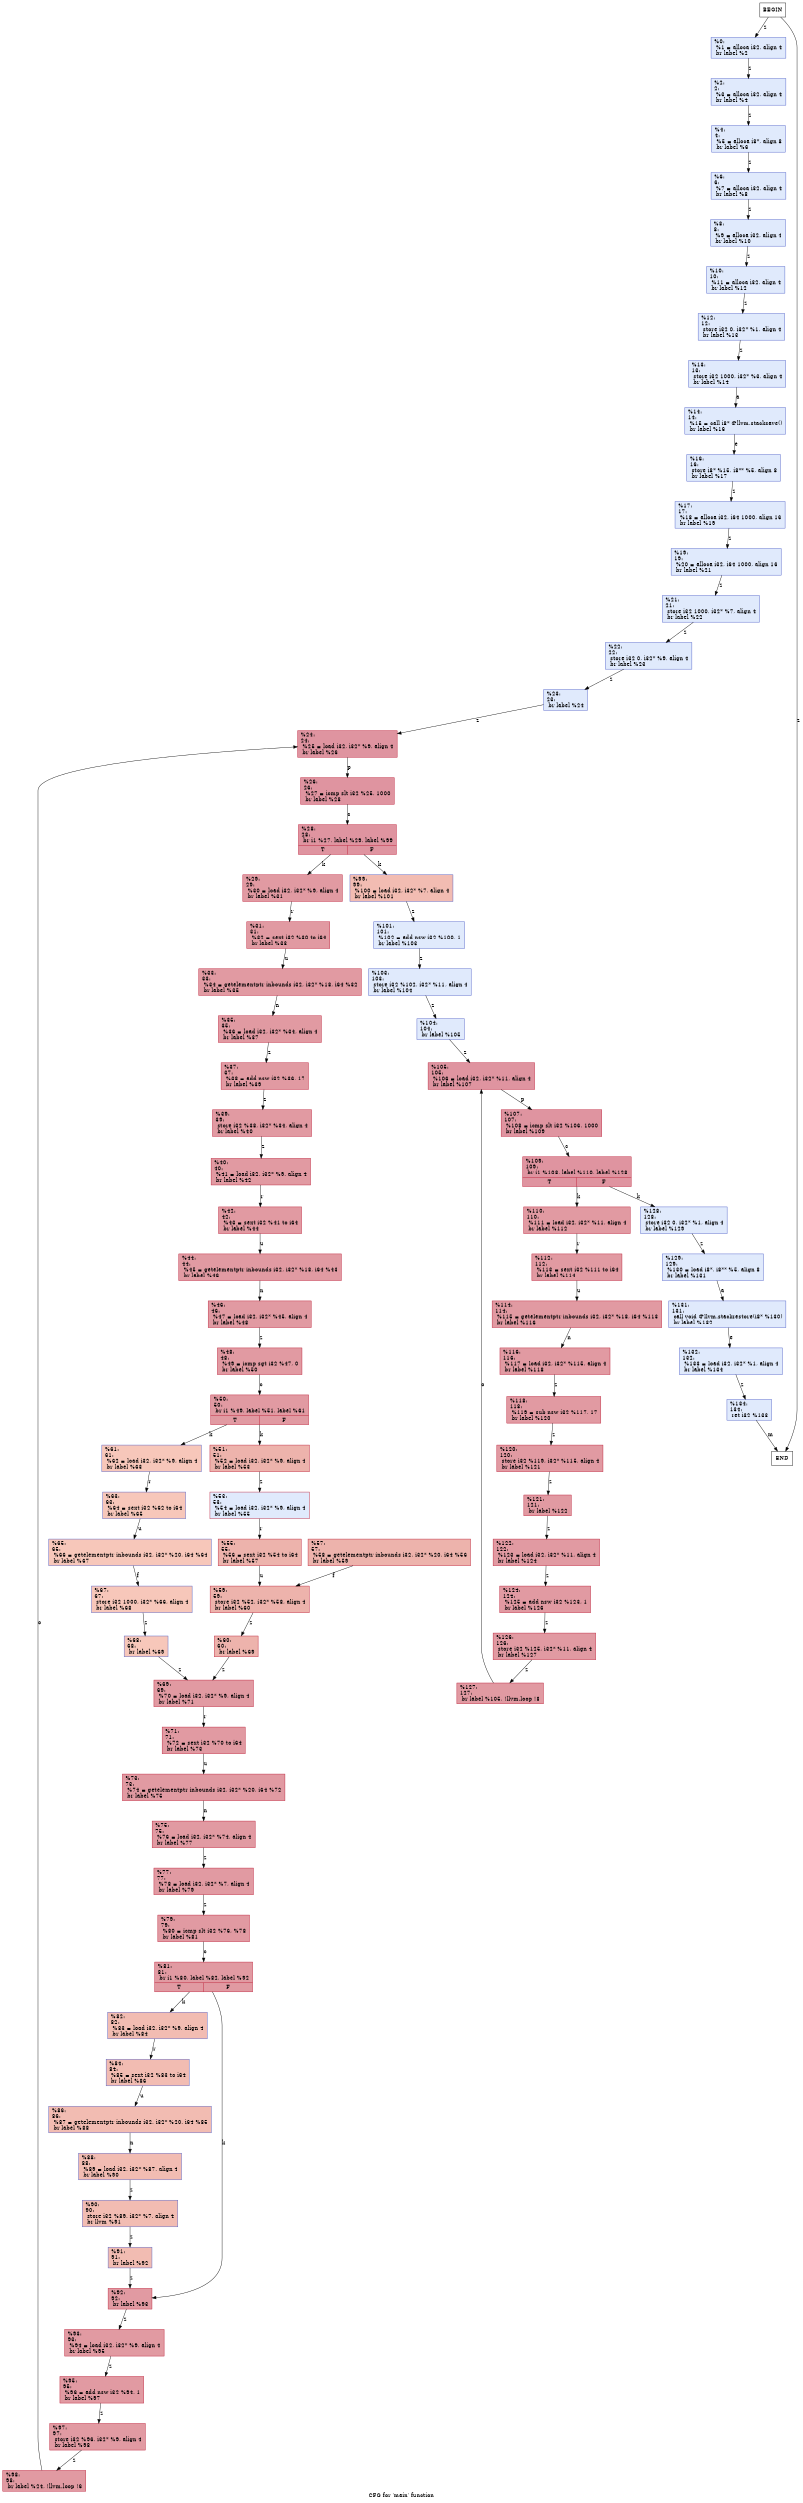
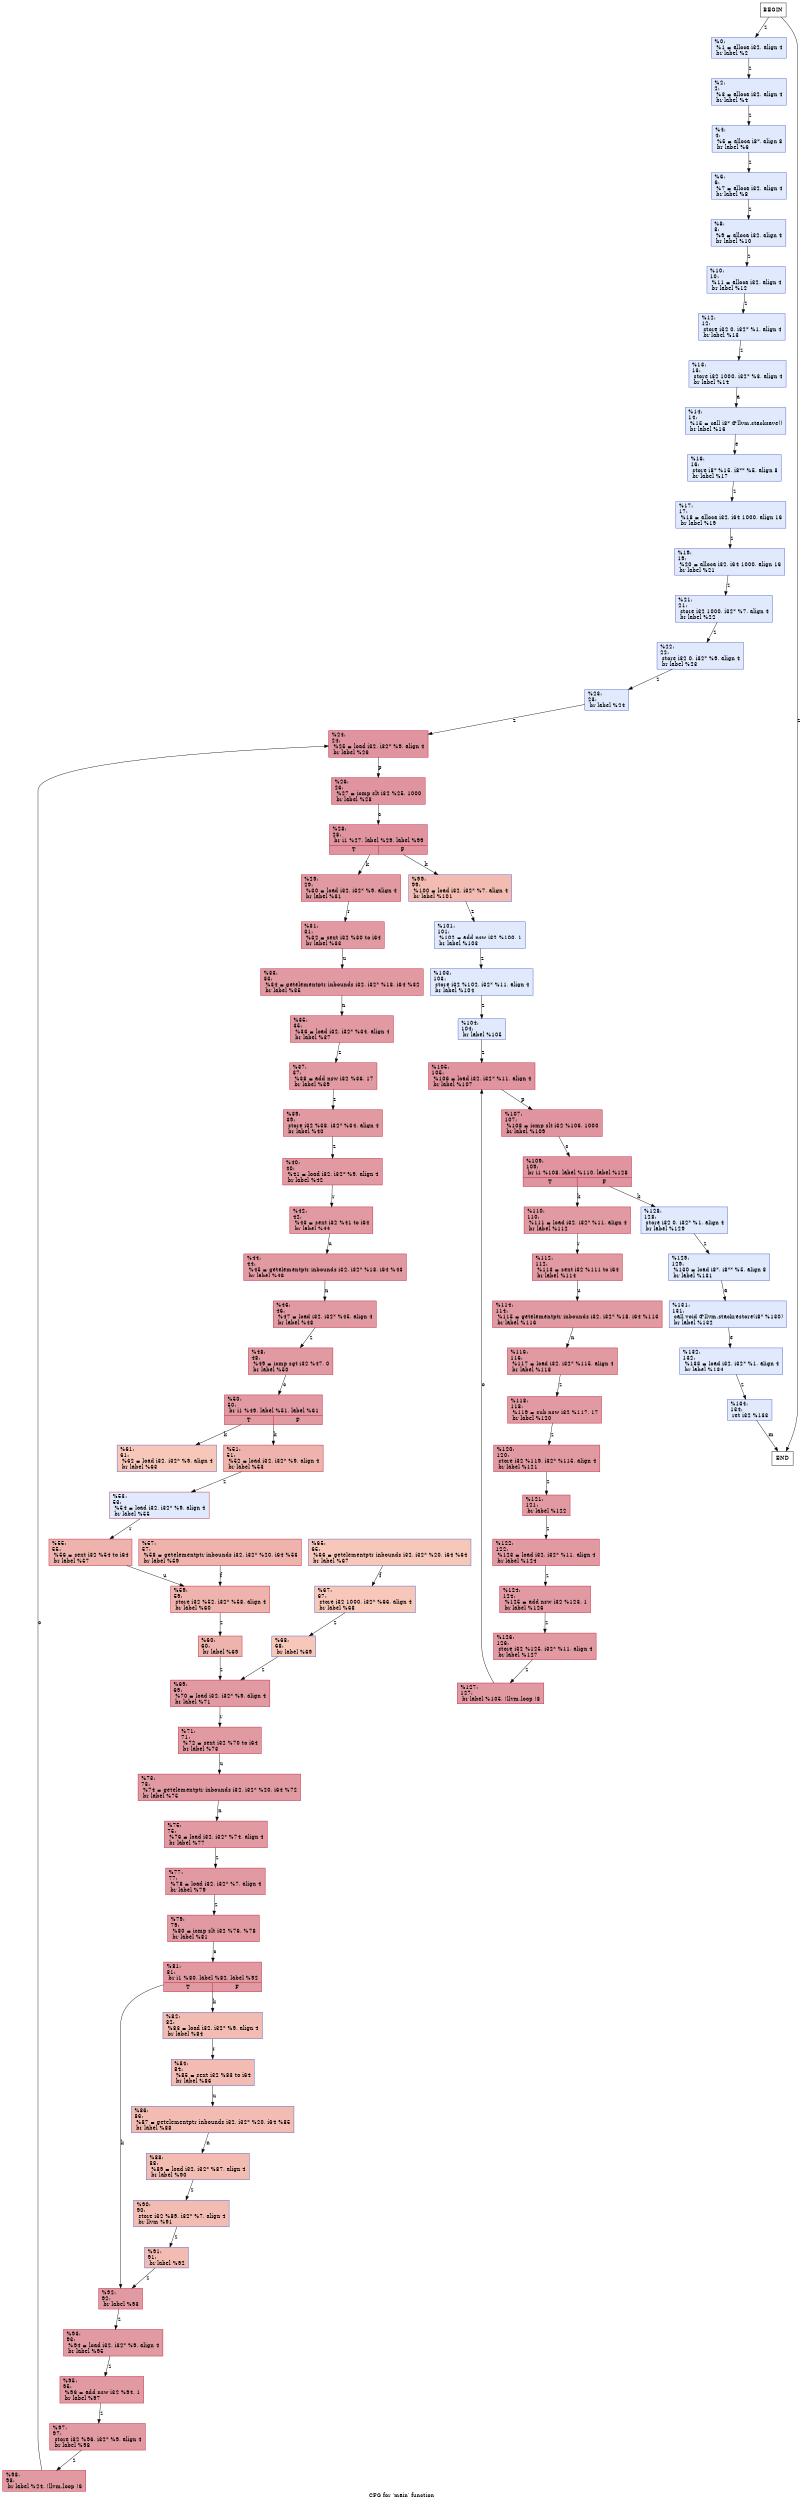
  digraph {
    label="CFG for 'main' function"
    node [shape=record color="#b70d28ff" fillcolor="#bb1b2c70" style=filled]
    n1 [label=BEGIN color="" fillcolor="" style=""]
    n2 [color="#3d50c3ff" fillcolor="#b9d0f970" label="{%0:\l  %1 = alloca i32, align 4\l  br label %2\l}"]
    n3 [label=END color="" fillcolor="" style=""]
    n4 [color="#3d50c3ff" fillcolor="#b9d0f970" label="{%2:\l2:                                                \l  %3 = alloca i32, align 4\l  br label %4\l}"]
    n5 [color="#3d50c3ff" fillcolor="#b9d0f970" label="{%4:\l4:                                                \l  %5 = alloca i8*, align 8\l  br label %6\l}"]
    n6 [color="#3d50c3ff" fillcolor="#b9d0f970" label="{%6:\l6:                                                \l  %7 = alloca i32, align 4\l  br label %8\l}"]
    n7 [color="#3d50c3ff" fillcolor="#b9d0f970" label="{%8:\l8:                                                \l  %9 = alloca i32, align 4\l  br label %10\l}"]
    n8 [color="#3d50c3ff" fillcolor="#b9d0f970" label="{%10:\l10:                                               \l  %11 = alloca i32, align 4\l  br label %12\l}"]
    n9 [color="#3d50c3ff" fillcolor="#b9d0f970" label="{%12:\l12:                                               \l  store i32 0, i32* %1, align 4\l  br label %13\l}"]
    n10 [color="#3d50c3ff" fillcolor="#b9d0f970" label="{%13:\l13:                                               \l  store i32 1000, i32* %3, align 4\l  br label %14\l}"]
    n11 [color="#3d50c3ff" fillcolor="#b9d0f970" label="{%14:\l14:                                               \l  %15 = call i8* @llvm.stacksave()\l  br label %16\l}"]
    n12 [color="#3d50c3ff" fillcolor="#b9d0f970" label="{%16:\l16:                                               \l  store i8* %15, i8** %5, align 8\l  br label %17\l}"]
    n13 [color="#3d50c3ff" fillcolor="#b9d0f970" label="{%17:\l17:                                               \l  %18 = alloca i32, i64 1000, align 16\l  br label %19\l}"]
    n14 [color="#3d50c3ff" fillcolor="#b9d0f970" label="{%19:\l19:                                               \l  %20 = alloca i32, i64 1000, align 16\l  br label %21\l}"]
    n15 [color="#3d50c3ff" fillcolor="#b9d0f970" label="{%21:\l21:                                               \l  store i32 1000, i32* %7, align 4\l  br label %22\l}"]
    n16 [color="#3d50c3ff" fillcolor="#b9d0f970" label="{%22:\l22:                                               \l  store i32 0, i32* %9, align 4\l  br label %23\l}"]
    n17 [color="#3d50c3ff" fillcolor="#b9d0f970" label="{%23:\l23:                                               \l  br label %24\l}"]
    n18 [fillcolor="#b70d2870" label="{%24:\l24:                                               \l  %25 = load i32, i32* %9, align 4\l  br label %26\l}"]
    n19 [fillcolor="#b70d2870" label="{%26:\l26:                                               \l  %27 = icmp slt i32 %25, 1000\l  br label %28\l}"]
    n20 [fillcolor="#b70d2870" label="{%28:\l28:                                               \l  br i1 %27, label %29, label %99\l|{<s0>T|<s1>F}}"]
    n21 [label="{%29:\l29:                                               \l  %30 = load i32, i32* %9, align 4\l  br label %31\l}"]
    n22 [color="#3d50c3ff" fillcolor="#e1675170" label="{%99:\l99:                                               \l  %100 = load i32, i32* %7, align 4\l  br label %101\l}"]
    n23 [label="{%31:\l31:                                               \l  %32 = sext i32 %30 to i64\l  br label %33\l}"]
    n24 [color="#3d50c3ff" fillcolor="#b9d0f970" label="{%101:\l101:                                              \l  %102 = add nsw i32 %100, 1\l  br label %103\l}"]
    n25 [label="{%33:\l33:                                               \l  %34 = getelementptr inbounds i32, i32* %18, i64 %32\l  br label %35\l}"]
    n26 [color="#3d50c3ff" fillcolor="#b9d0f970" label="{%103:\l103:                                              \l  store i32 %102, i32* %11, align 4\l  br label %104\l}"]
    n27 [label="{%35:\l35:                                               \l  %36 = load i32, i32* %34, align 4\l  br label %37\l}"]
    n28 [label="{%37:\l37:                                               \l  %38 = add nsw i32 %36, 17\l  br label %39\l}"]
    n29 [label="{%39:\l39:                                               \l  store i32 %38, i32* %34, align 4\l  br label %40\l}"]
    n30 [label="{%40:\l40:                                               \l  %41 = load i32, i32* %9, align 4\l  br label %42\l}"]
    n31 [label="{%42:\l42:                                               \l  %43 = sext i32 %41 to i64\l  br label %44\l}"]
    n32 [label="{%44:\l44:                                               \l  %45 = getelementptr inbounds i32, i32* %18, i64 %43\l  br label %46\l}"]
    n33 [label="{%46:\l46:                                               \l  %47 = load i32, i32* %45, align 4\l  br label %48\l}"]
    n34 [label="{%48:\l48:                                               \l  %49 = icmp sgt i32 %47, 0\l  br label %50\l}"]
    n35 [label="{%50:\l50:                                               \l  br i1 %49, label %51, label %61\l|{<s0>T|<s1>F}}"]
    n36 [fillcolor="#d6524470" label="{%51:\l51:                                               \l  %52 = load i32, i32* %9, align 4\l  br label %53\l}"]
    n37 [color="#3d50c3ff" fillcolor="#ec7f6370" label="{%61:\l61:                                               \l  %62 = load i32, i32* %9, align 4\l  br label %63\l}"]
    n38 [fillcolor="#b9d0f970" label="{%53:\l53:                                               \l  %54 = load i32, i32* %9, align 4\l  br label %55\l}"]
-   n39 [color="#3d50c3ff" fillcolor="#ec7f6370" label="{%63:\l63:                                               \l  %64 = sext i32 %62 to i64\l  br label %65\l}"]
    n40 [fillcolor="#d6524470" label="{%55:\l55:                                               \l  %56 = sext i32 %54 to i64\l  br label %57\l}"]
    n41 [color="#3d50c3ff" fillcolor="#ec7f6370" label="{%65:\l65:                                               \l  %66 = getelementptr inbounds i32, i32* %20, i64 %64\l  br label %67\l}"]
    n42 [fillcolor="#d6524470" label="{%59:\l59:                                               \l  store i32 %52, i32* %58, align 4\l  br label %60\l}"]
    n43 [fillcolor="#d6524470" label="{%57:\l57:                                               \l  %58 = getelementptr inbounds i32, i32* %20, i64 %56\l  br label %59\l}"]
    n44 [fillcolor="#d6524470" label="{%60:\l60:                                               \l  br label %69\l}"]
    n45 [label="{%69:\l69:                                               \l  %70 = load i32, i32* %9, align 4\l  br label %71\l}"]
    n46 [label="{%71:\l71:                                               \l  %72 = sext i32 %70 to i64\l  br label %73\l}"]
    n47 [label="{%73:\l73:                                               \l  %74 = getelementptr inbounds i32, i32* %20, i64 %72\l  br label %75\l}"]
    n48 [color="#3d50c3ff" fillcolor="#ec7f6370" label="{%67:\l67:                                               \l  store i32 1000, i32* %66, align 4\l  br label %68\l}"]
    n49 [color="#3d50c3ff" fillcolor="#ec7f6370" label="{%68:\l68:                                               \l  br label %69\l}"]
    n50 [label="{%75:\l75:                                               \l  %76 = load i32, i32* %74, align 4\l  br label %77\l}"]
    n51 [label="{%77:\l77:                                               \l  %78 = load i32, i32* %7, align 4\l  br label %79\l}"]
    n52 [label="{%79:\l79:                                               \l  %80 = icmp slt i32 %76, %78\l  br label %81\l}"]
    n53 [label="{%81:\l81:                                               \l  br i1 %80, label %82, label %92\l|{<s0>T|<s1>F}}"]
    n54 [color="#3d50c3ff" fillcolor="#e1675170" label="{%82:\l82:                                               \l  %83 = load i32, i32* %9, align 4\l  br label %84\l}"]
    n55 [label="{%92:\l92:                                               \l  br label %93\l}"]
    n56 [color="#3d50c3ff" fillcolor="#e1675170" label="{%84:\l84:                                               \l  %85 = sext i32 %83 to i64\l  br label %86\l}"]
    n57 [label="{%93:\l93:                                               \l  %94 = load i32, i32* %9, align 4\l  br label %95\l}"]
    n58 [color="#3d50c3ff" fillcolor="#e1675170" label="{%86:\l86:                                               \l  %87 = getelementptr inbounds i32, i32* %20, i64 %85\l  br label %88\l}"]
    n59 [label="{%95:\l95:                                               \l  %96 = add nsw i32 %94, 1\l  br label %97\l}"]
    n60 [color="#3d50c3ff" fillcolor="#e1675170" label="{%88:\l88:                                               \l  %89 = load i32, i32* %87, align 4\l  br label %90\l}"]
    n61 [color="#3d50c3ff" fillcolor="#e1675170" label="{%90:\l90:                                               \l  store i32 %89, i32* %7, align 4\l  br llvm %91\l}"]
    n62 [color="#3d50c3ff" fillcolor="#e1675170" label="{%91:\l91:                                               \l  br label %92\l}"]
    n63 [label="{%97:\l97:                                               \l  store i32 %96, i32* %9, align 4\l  br label %98\l}"]
    n64 [label="{%98:\l98:                                               \l  br label %24, !llvm.loop !6\l}"]
    n65 [color="#3d50c3ff" fillcolor="#b9d0f970" label="{%104:\l104:                                              \l  br label %105\l}"]
    n66 [fillcolor="#b70d2870" label="{%105:\l105:                                              \l  %106 = load i32, i32* %11, align 4\l  br label %107\l}"]
    n67 [fillcolor="#b70d2870" label="{%107:\l107:                                              \l  %108 = icmp slt i32 %106, 1000\l  br label %109\l}"]
    n68 [fillcolor="#b70d2870" label="{%109:\l109:                                              \l  br i1 %108, label %110, label %128\l|{<s0>T|<s1>F}}"]
    n69 [label="{%110:\l110:                                              \l  %111 = load i32, i32* %11, align 4\l  br label %112\l}"]
    n70 [color="#3d50c3ff" fillcolor="#b9d0f970" label="{%128:\l128:                                              \l  store i32 0, i32* %1, align 4\l  br label %129\l}"]
    n71 [label="{%112:\l112:                                              \l  %113 = sext i32 %111 to i64\l  br label %114\l}"]
    n72 [color="#3d50c3ff" fillcolor="#b9d0f970" label="{%129:\l129:                                              \l  %130 = load i8*, i8** %5, align 8\l  br label %131\l}"]
    n73 [label="{%114:\l114:                                              \l  %115 = getelementptr inbounds i32, i32* %18, i64 %113\l  br label %116\l}"]
    n74 [color="#3d50c3ff" fillcolor="#b9d0f970" label="{%131:\l131:                                              \l  call void @llvm.stackrestore(i8* %130)\l  br label %132\l}"]
    n75 [label="{%116:\l116:                                              \l  %117 = load i32, i32* %115, align 4\l  br label %118\l}"]
    n76 [label="{%118:\l118:                                              \l  %119 = sub nsw i32 %117, 17\l  br label %120\l}"]
    n77 [label="{%120:\l120:                                              \l  store i32 %119, i32* %115, align 4\l  br label %121\l}"]
    n78 [label="{%121:\l121:                                              \l  br label %122\l}"]
    n79 [label="{%122:\l122:                                              \l  %123 = load i32, i32* %11, align 4\l  br label %124\l}"]
    n80 [label="{%124:\l124:                                              \l  %125 = add nsw i32 %123, 1\l  br label %126\l}"]
    n81 [label="{%126:\l126:                                              \l  store i32 %125, i32* %11, align 4\l  br label %127\l}"]
    n82 [label="{%127:\l127:                                              \l  br label %105, !llvm.loop !8\l}"]
    n83 [color="#3d50c3ff" fillcolor="#b9d0f970" label="{%132:\l132:                                              \l  %133 = load i32, i32* %1, align 4\l  br label %134\l}"]
    n84 [color="#3d50c3ff" fillcolor="#b9d0f970" label="{%134:\l134:                                              \l  ret i32 %133\l}"]
    n1 -> n2 [label=z]
    n1 -> n3 [label=z]
    n2 -> n4 [label=z]
    n4 -> n5 [label=z]
    n5 -> n6 [label=z]
    n6 -> n7 [label=z]
    n7 -> n8 [label=z]
    n8 -> n9 [label=z]
    n9 -> n10 [label=z]
    n10 -> n11 [label=a]
    n11 -> n12 [label=e]
    n12 -> n13 [label=z]
    n13 -> n14 [label=z]
    n14 -> n15 [label=z]
    n15 -> n16 [label=z]
    n16 -> n17 [label=z]
    n17 -> n18 [label=z]
    n18 -> n19 [label=p]
    n19 -> n20 [label=c]
    n20 -> n21 [label=k]
    n20 -> n22 [label=k]
    n21 -> n23 [label=r]
    n22 -> n24 [label=z]
    n23 -> n25 [label=u]
    n24 -> n26 [label=z]
    n25 -> n27 [label=n]
    n26 -> n65 [label=z]
    n27 -> n28 [label=z]
    n28 -> n29 [label=z]
    n29 -> n30 [label=z]
    n30 -> n31 [label=r]
    n31 -> n32 [label=u]
    n32 -> n33 [label=n]
    n33 -> n34 [label=z]
    n34 -> n35 [label=c]
    n35 -> n36 [label=k]
    n35 -> n37 [label=k]
    n36 -> n38 [label=z]
-   n37 -> n39 [label=r]
    n38 -> n40 [label=r]
-   n39 -> n41 [label=u]
    n40 -> n42 [label=u]
    n41 -> n48 [label=f]
    n42 -> n44 [label=z]
    n43 -> n42 [label=f]
    n44 -> n45 [label=z]
    n45 -> n46 [label=r]
    n46 -> n47 [label=u]
    n47 -> n50 [label=n]
    n48 -> n49 [label=z]
    n49 -> n45 [label=z]
    n50 -> n51 [label=z]
    n51 -> n52 [label=z]
    n52 -> n53 [label=c]
    n53 -> n54 [label=k]
    n53 -> n55 [label=k]
    n54 -> n56 [label=r]
    n55 -> n57 [label=z]
    n56 -> n58 [label=u]
    n57 -> n59 [label=z]
    n58 -> n60 [label=n]
    n59 -> n63 [label=z]
    n60 -> n61 [label=z]
    n61 -> n62 [label=z]
    n62 -> n55 [label=z]
    n63 -> n64 [label=z]
    n64 -> n18 [label=o]
    n65 -> n66 [label=z]
    n66 -> n67 [label=p]
    n67 -> n68 [label=c]
    n68 -> n69 [label=k]
    n68 -> n70 [label=k]
    n69 -> n71 [label=r]
    n70 -> n72 [label=z]
    n71 -> n73 [label=u]
    n72 -> n74 [label=a]
    n73 -> n75 [label=n]
    n74 -> n83 [label=e]
    n75 -> n76 [label=z]
    n76 -> n77 [label=z]
    n77 -> n78 [label=z]
    n78 -> n79 [label=z]
    n79 -> n80 [label=z]
    n80 -> n81 [label=z]
    n81 -> n82 [label=z]
    n82 -> n66 [label=o]
    n83 -> n84 [label=z]
    n84 -> n3 [label=m]
  }
